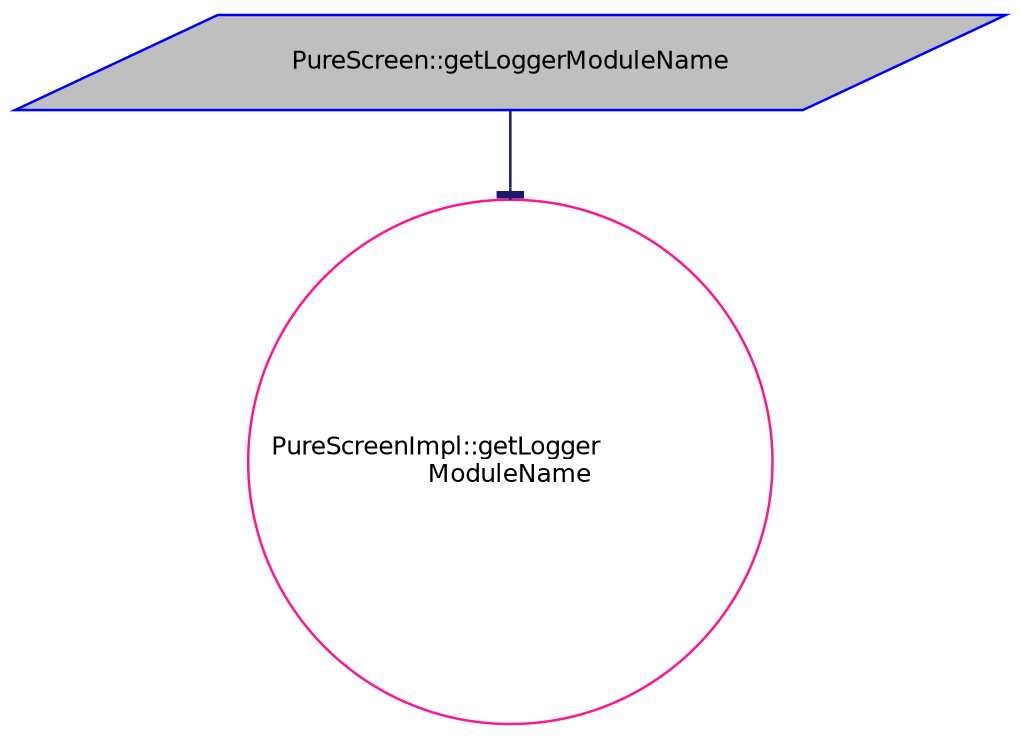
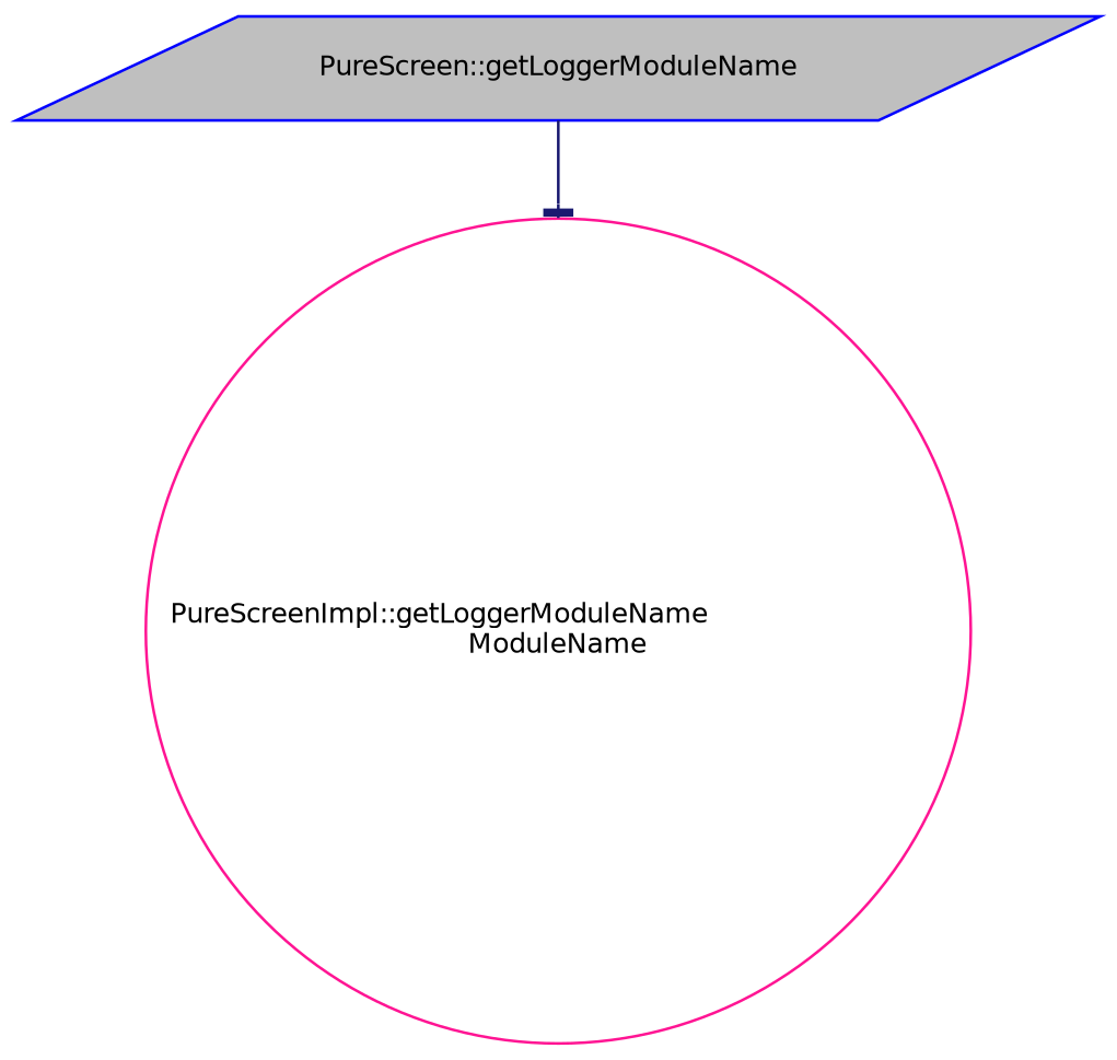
  digraph {
    rankdir=TB
    node [fontname=Helvetica fontsize=10 style=filled]
    n1 [color=blue fillcolor=grey75 fontcolor=black height=0.2 label="PureScreen::getLoggerModuleName" shape=parallelogram width=0.4]
-   n2 [color=deeppink fillcolor=white height=0.2 label="PureScreenImpl::getLogger\lModuleName" shape=circle width=0.4]
+   n2 [color=deeppink fillcolor=white height=0.2 label="PureScreenImpl::getLoggerModuleName\lModuleName" shape=circle width=0.4]
    n1 -> n2 [color=midnightblue fontname=Helvetica fontsize=10 labelfontname=Helvetica labelfontsize=10 style=solid arrowhead=tee]
  }
